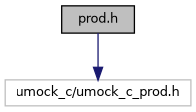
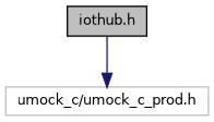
  digraph {
    node [fontname=Helvetica fontsize=10 shape=record style=filled]
-   n1 [color=black fillcolor=grey75 fontcolor=black height=0.2 label="prod.h" width=0.4]
+   n1 [color=black fillcolor=grey75 fontcolor=black height=0.2 label="iothub.h" width=0.4]
    n2 [color=grey75 fillcolor=white height=0.2 label="umock_c/umock_c_prod.h" width=0.4]
    n1 -> n2 [color=midnightblue fontname=Helvetica fontsize=10 labelfontname=Helvetica labelfontsize=10 style=solid]
  }
